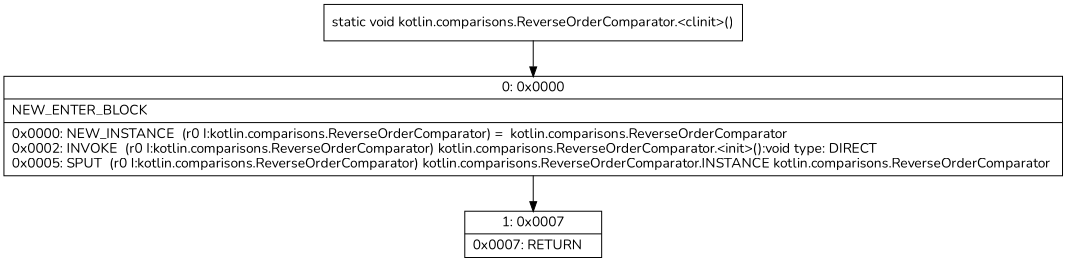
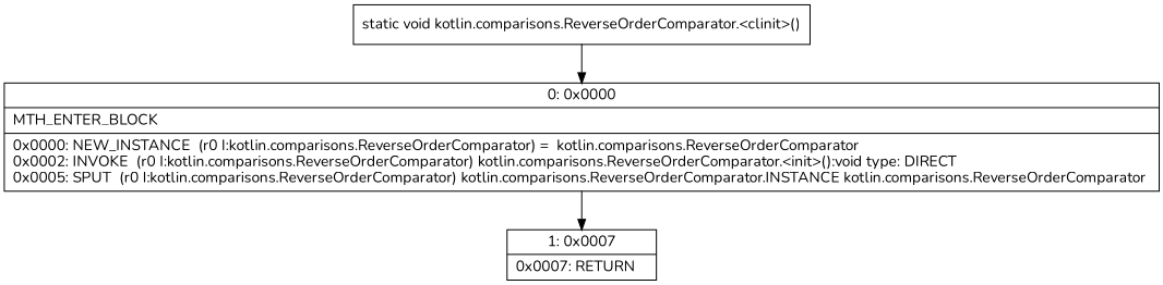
  digraph {
    fontname=Nunito
    node [shape=record fontname=Nunito]
    edge [fontname=Nunito]
-   n1 [label="{0\:\ 0x0000|NEW_ENTER_BLOCK\l|0x0000: NEW_INSTANCE  (r0 I:kotlin.comparisons.ReverseOrderComparator) =  kotlin.comparisons.ReverseOrderComparator \l0x0002: INVOKE  (r0 I:kotlin.comparisons.ReverseOrderComparator) kotlin.comparisons.ReverseOrderComparator.\<init\>():void type: DIRECT \l0x0005: SPUT  (r0 I:kotlin.comparisons.ReverseOrderComparator) kotlin.comparisons.ReverseOrderComparator.INSTANCE kotlin.comparisons.ReverseOrderComparator \l}"]
+   n1 [label="{0\:\ 0x0000|MTH_ENTER_BLOCK\l|0x0000: NEW_INSTANCE  (r0 I:kotlin.comparisons.ReverseOrderComparator) =  kotlin.comparisons.ReverseOrderComparator \l0x0002: INVOKE  (r0 I:kotlin.comparisons.ReverseOrderComparator) kotlin.comparisons.ReverseOrderComparator.\<init\>():void type: DIRECT \l0x0005: SPUT  (r0 I:kotlin.comparisons.ReverseOrderComparator) kotlin.comparisons.ReverseOrderComparator.INSTANCE kotlin.comparisons.ReverseOrderComparator \l}"]
    n2 [label="{1\:\ 0x0007|0x0007: RETURN   \l}"]
    n3 [label="{static void kotlin.comparisons.ReverseOrderComparator.\<clinit\>() }"]
    n1 -> n2
    n3 -> n1
  }
